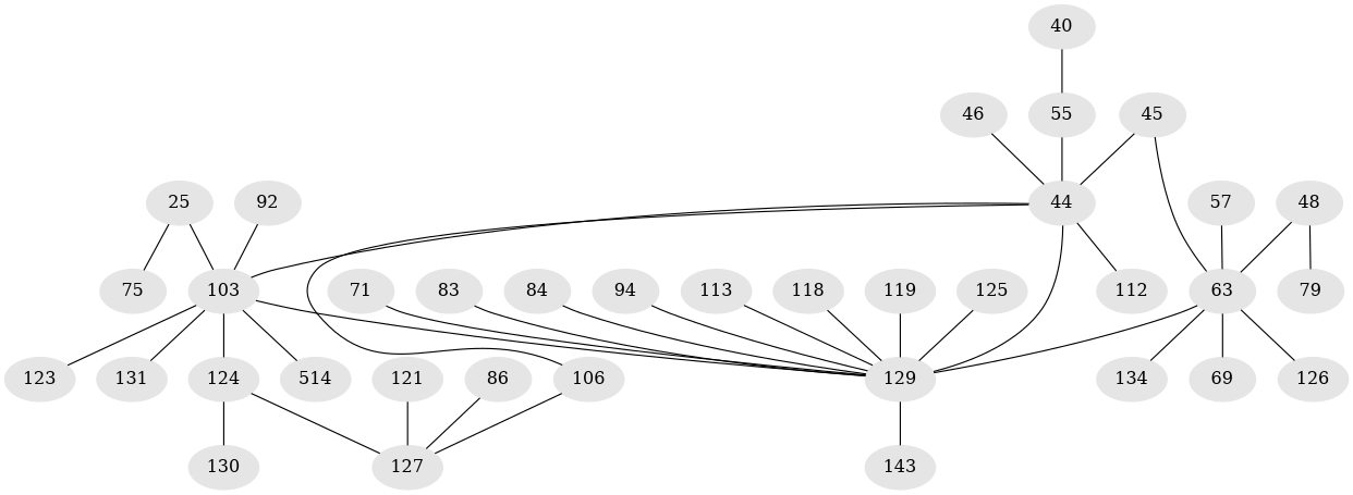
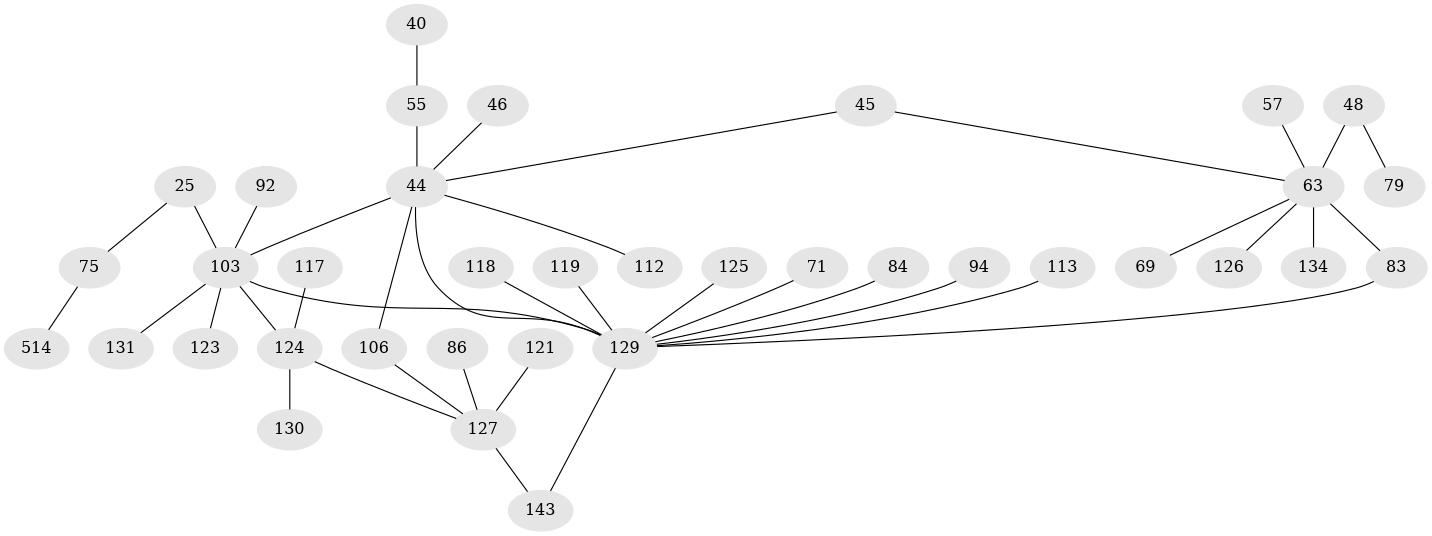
  graph {
    fontname="DejaVu Serif"
    node [color=gray90 fontname="DejaVu Serif" style=filled]
    edge [fontname="DejaVu Serif"]
    25
    75
    103 [super="+39+72"]
    129 [super="+50+97+109+2"]
    n5 [label=514 super="+104+108"]
    123 [super="+78"]
    124 [super="+54+85+93"]
    131
    127 [super="+101+100+61"]
    n10 [label=143 super="+110"]
    40 [super="+32"]
    55 [super="+20"]
    n13 [label=44 super="+19+43+6+22+42"]
    63 [super="+47+9"]
    69
    126 [super="+24+70+120"]
    134
    45
    106
    112
    46
    48 [super="+38"]
    79
    57
    71
    83
    84 [super="+66"]
    86
    92 [super="+34"]
    94
    130
    113
+   117
    118
    119 [super="+82"]
    121 [super="+115"]
    125
    25 -- 75
    25 -- 103 [weight=2]
    103 -- 129 [weight=2]
-   103 -- n5
+   75 -- n5
    103 -- 123
    103 -- 124 [weight=2]
    103 -- 131
    129 -- n10
    124 -- 127
    124 -- 130
+   127 -- n10
    40 -- 55
    55 -- n13 [weight=3]
    n13 -- 103
    n13 -- 129 [weight=4]
    n13 -- 106
    n13 -- 112
-   63 -- 129 [weight=3]
+   63 -- 83 [weight=3]
    63 -- 69
    63 -- 126
    63 -- 134
    45 -- n13
    45 -- 63
    106 -- 127
    46 -- n13
    48 -- 63 [weight=2]
    48 -- 79
    57 -- 63
    71 -- 129
    83 -- 129
    84 -- 129
    86 -- 127
    92 -- 103
    94 -- 129
    113 -- 129
+   117 -- 124
    118 -- 129
    119 -- 129
    121 -- 127 [weight=2]
    125 -- 129
  }
